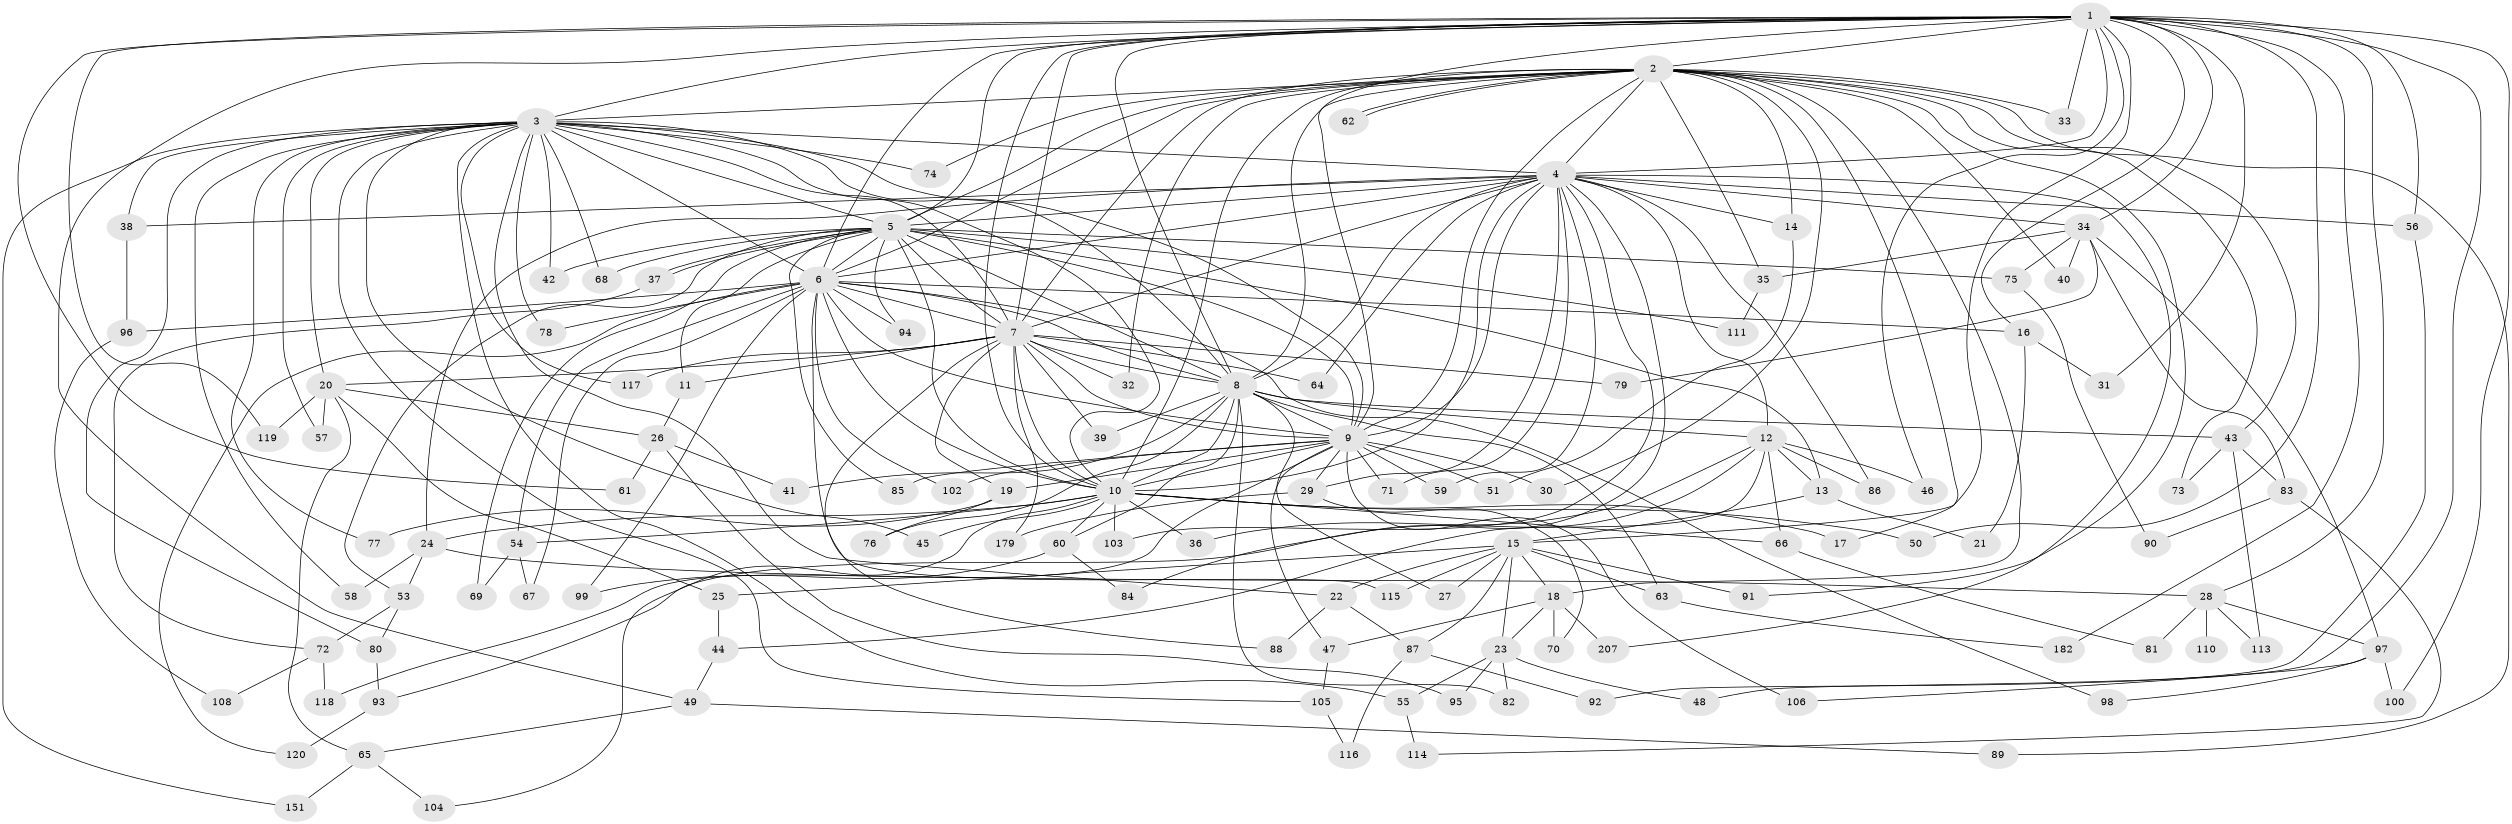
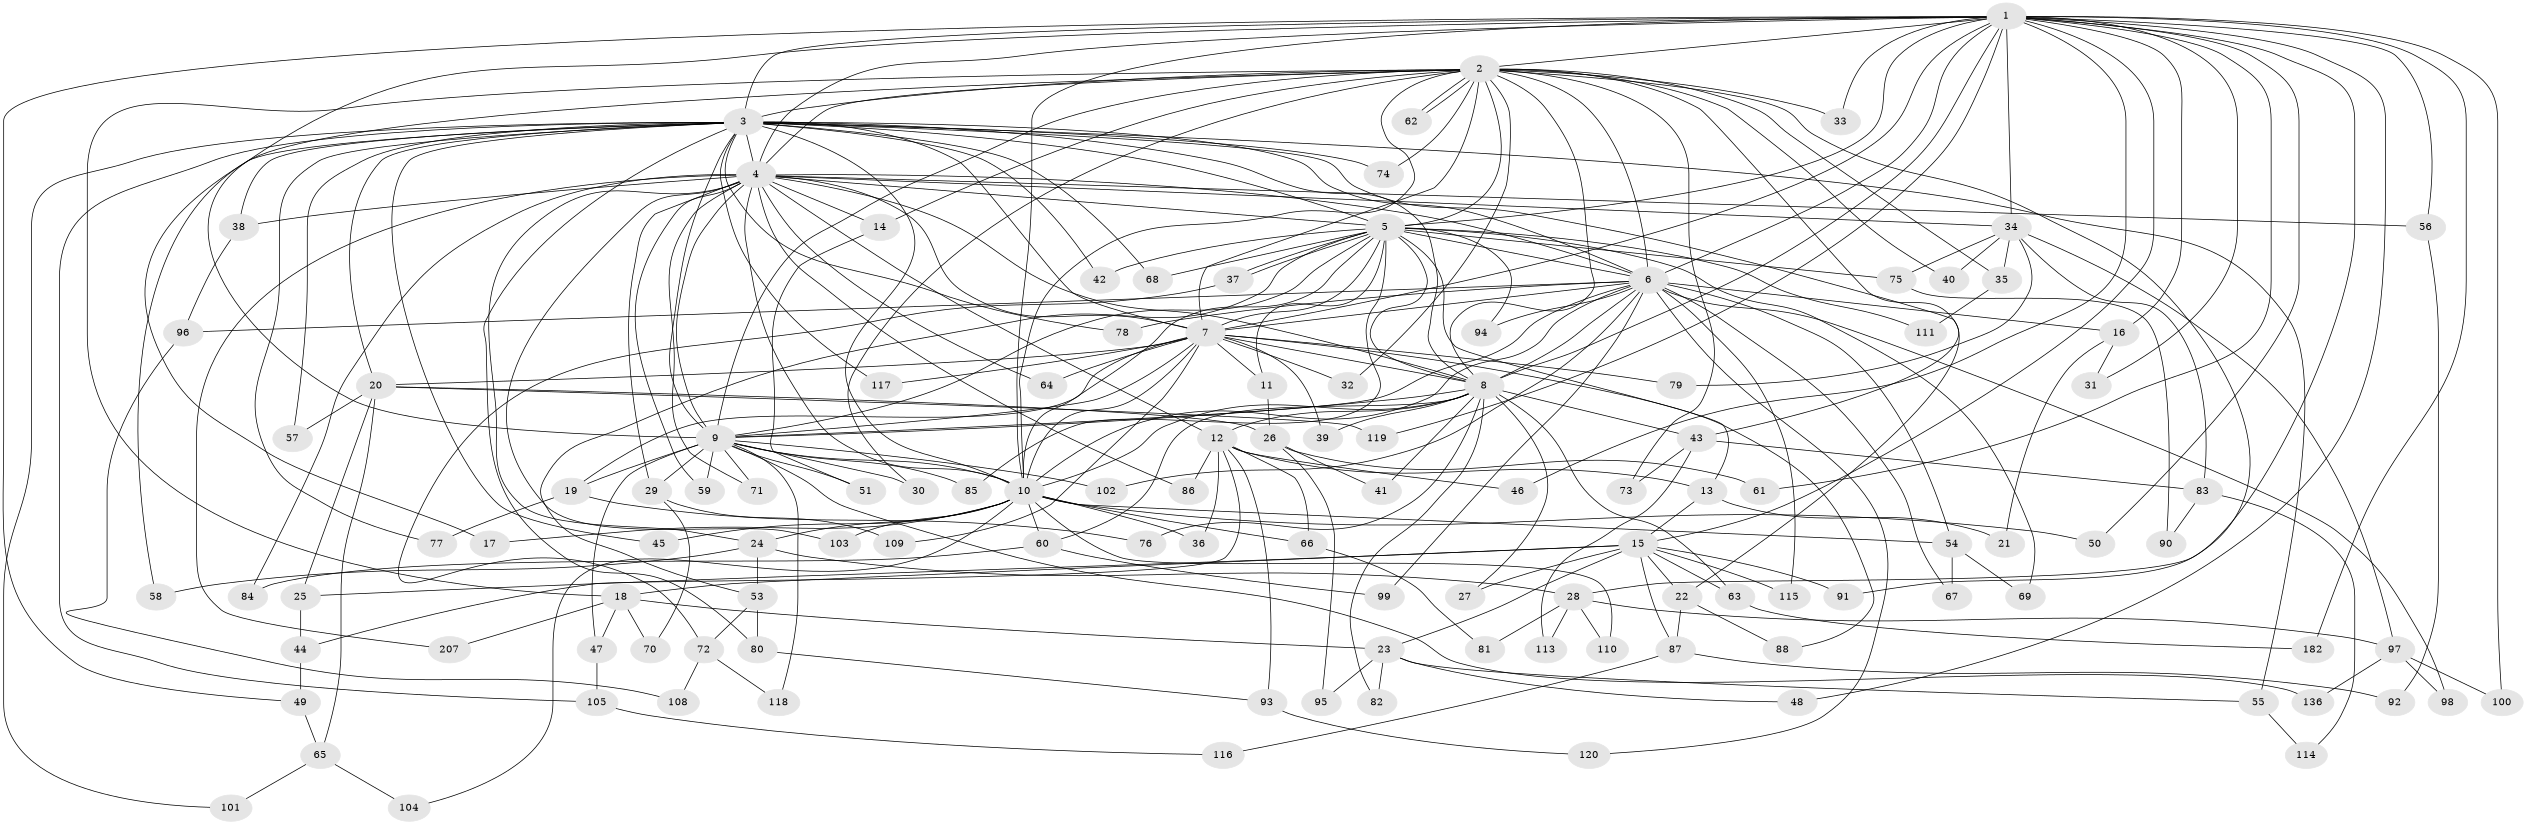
  graph {
    node [color=gray90 style=filled]
    1
    2
    3
    4
    5
    6
    7
    8
    9
    10
    15
    16
    28
    31
    33
    34
    46
    48
    49
    50
    56
    61
    100
    n24 [label=182]
    119
    14
    17
    18
    30
    32
    35
    40
    43
    62
    73
    74
-   89
    91
    20
    22
    38
    42
    45
    55
    57
    58
    68
    77
    78
    80
-   101 [label=151]
+   101
    105
    117
    12
    24
    29
    59
    64
    71
    84
    86
    103
    n63 [label=207]
    11
    13
    37
    53
    69
    75
    85
    94
    111
    54
    67
    96
    98
    99
    102
    115
    120
    19
    39
    79
    88
-   109 [label=179]
+   109
    27
    41
    60
    63
    76
    82
    47
    51
-   106
+   106 [label=136]
    118
    36
    66
    104
    110
    23
    25
    87
    21
    81
    97
    113
    83
    65
    92
    70
    26
    114
    93
    116
    44
    72
    90
    108
    95
    1 -- 2
    1 -- 3
    1 -- 4
    1 -- 5
    1 -- 6
    1 -- 7
    1 -- 8
    1 -- 9
    1 -- 10
    1 -- 15
    1 -- 16
    1 -- 28
    1 -- 31
    1 -- 33
    1 -- 34
    1 -- 46
    1 -- 48
    1 -- 49
    1 -- 50
    1 -- 56
    1 -- 61
    1 -- 100
    1 -- n24
    1 -- 119
    2 -- 3
    2 -- 4
    2 -- 5
    2 -- 6
    2 -- 7
    2 -- 8
    2 -- 9
    2 -- 10
    2 -- 33
    2 -- 14
    2 -- 17
    2 -- 18
    2 -- 30
    2 -- 32
    2 -- 35
    2 -- 40
    2 -- 43
    2 -- 62
    2 -- 62
    2 -- 73
    2 -- 74
-   2 -- 89
    2 -- 91
    3 -- 4
    3 -- 5
    3 -- 6
    3 -- 7
    3 -- 8
    3 -- 9
    3 -- 10
    3 -- 74
    3 -- 20
    3 -- 22
    3 -- 38
    3 -- 42
    3 -- 45
    3 -- 55
    3 -- 57
    3 -- 58
    3 -- 68
    3 -- 77
    3 -- 78
    3 -- 80
    3 -- 101
    3 -- 105
    3 -- 117
    4 -- 5
    4 -- 6
    4 -- 7
    4 -- 8
    4 -- 9
    4 -- 10
    4 -- 34
    4 -- 56
    4 -- 14
    4 -- 38
    4 -- 12
    4 -- 24
    4 -- 29
    4 -- 59
    4 -- 64
    4 -- 71
    4 -- 84
    4 -- 86
    4 -- 103
    4 -- n63
    5 -- 6
    5 -- 7
    5 -- 8
    5 -- 9
    5 -- 10
    5 -- 42
    5 -- 68
    5 -- 11
    5 -- 13
    5 -- 37
    5 -- 37
    5 -- 53
    5 -- 69
    5 -- 75
    5 -- 85
    5 -- 94
    5 -- 111
    6 -- 7
    6 -- 8
    6 -- 9
    6 -- 10
    6 -- 16
    6 -- 78
    6 -- 94
    6 -- 54
    6 -- 67
    6 -- 96
    6 -- 98
    6 -- 99
    6 -- 102
    6 -- 115
    6 -- 120
    7 -- 8
    7 -- 9
    7 -- 10
    7 -- 32
    7 -- 20
    7 -- 117
    7 -- 64
    7 -- 11
    7 -- 19
    7 -- 39
    7 -- 79
    7 -- 88
    7 -- 109
    8 -- 9
    8 -- 10
    8 -- 43
    8 -- 12
    8 -- 39
    8 -- 27
    8 -- 41
    8 -- 60
    8 -- 63
    8 -- 76
    8 -- 82
    9 -- 10
    9 -- 30
    9 -- 29
    9 -- 59
    9 -- 71
    9 -- 85
    9 -- 102
    9 -- 19
    9 -- 47
    9 -- 51
    9 -- 106
    9 -- 118
    10 -- 50
    10 -- 17
    10 -- 45
    10 -- 24
    10 -- 103
    10 -- 54
    10 -- 60
    10 -- 36
    10 -- 66
    10 -- 104
+   10 -- 110
    15 -- 18
    15 -- 91
    15 -- 22
    15 -- 115
    15 -- 27
    15 -- 63
    15 -- 23
    15 -- 25
    15 -- 87
    16 -- 31
    16 -- 21
    28 -- 110
    28 -- 81
    28 -- 97
    28 -- 113
    34 -- 35
    34 -- 40
    34 -- 75
    34 -- 79
    34 -- 97
    34 -- 83
-   49 -- 89
    49 -- 65
    56 -- 92
    14 -- 51
    18 -- n63
    18 -- 47
    18 -- 23
    18 -- 70
    35 -- 111
    43 -- 73
    43 -- 113
    43 -- 83
    20 -- 119
    20 -- 57
    20 -- 25
    20 -- 65
    20 -- 26
    22 -- 88
    22 -- 87
    38 -- 96
    55 -- 114
    80 -- 93
    105 -- 116
    12 -- 46
    12 -- 86
    12 -- 13
    12 -- 36
    12 -- 66
    12 -- 93
    12 -- 44
    24 -- 28
    24 -- 58
    24 -- 53
    29 -- 109
    29 -- 70
    11 -- 26
    13 -- 15
    13 -- 21
    37 -- 72
    53 -- 80
    53 -- 72
    75 -- 90
    54 -- 69
    54 -- 67
    96 -- 108
    19 -- 77
    19 -- 76
    60 -- 84
    60 -- 99
    63 -- n24
    47 -- 105
    66 -- 81
    23 -- 48
    23 -- 55
    23 -- 82
    23 -- 95
    25 -- 44
    87 -- 92
    87 -- 116
    97 -- 100
    97 -- 98
    97 -- 106
    83 -- 114
    83 -- 90
    65 -- 101
    65 -- 104
    26 -- 61
    26 -- 41
    26 -- 95
    93 -- 120
    44 -- 49
    72 -- 118
    72 -- 108
  }
